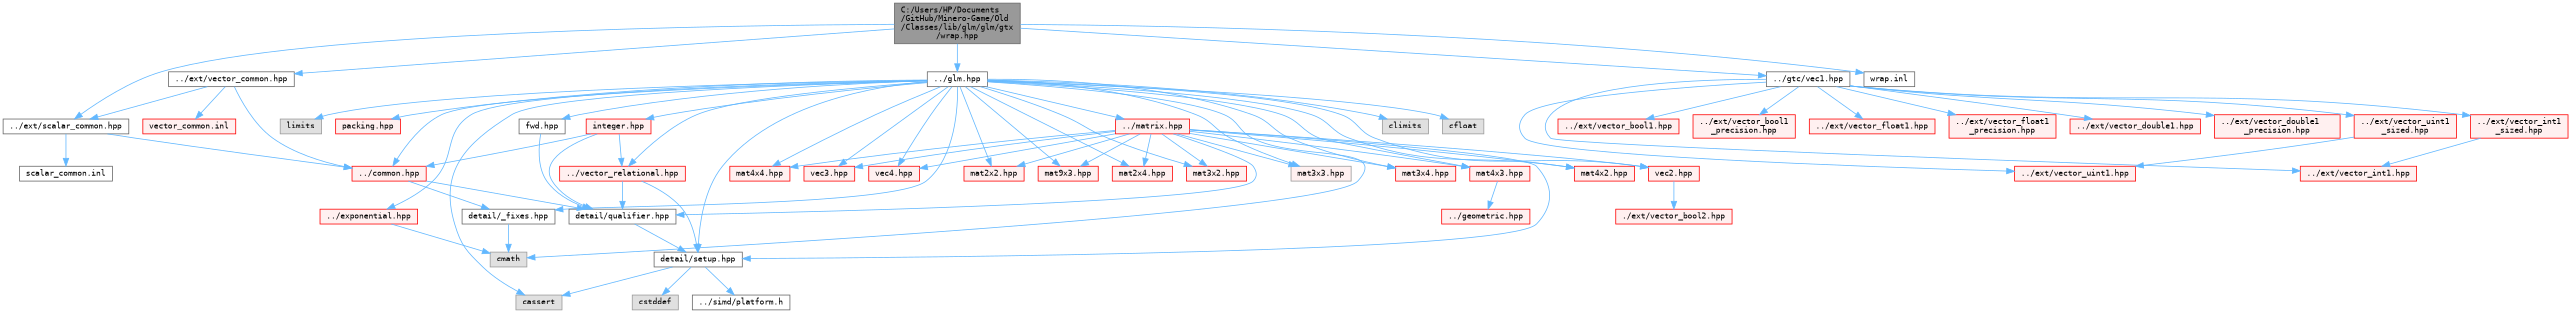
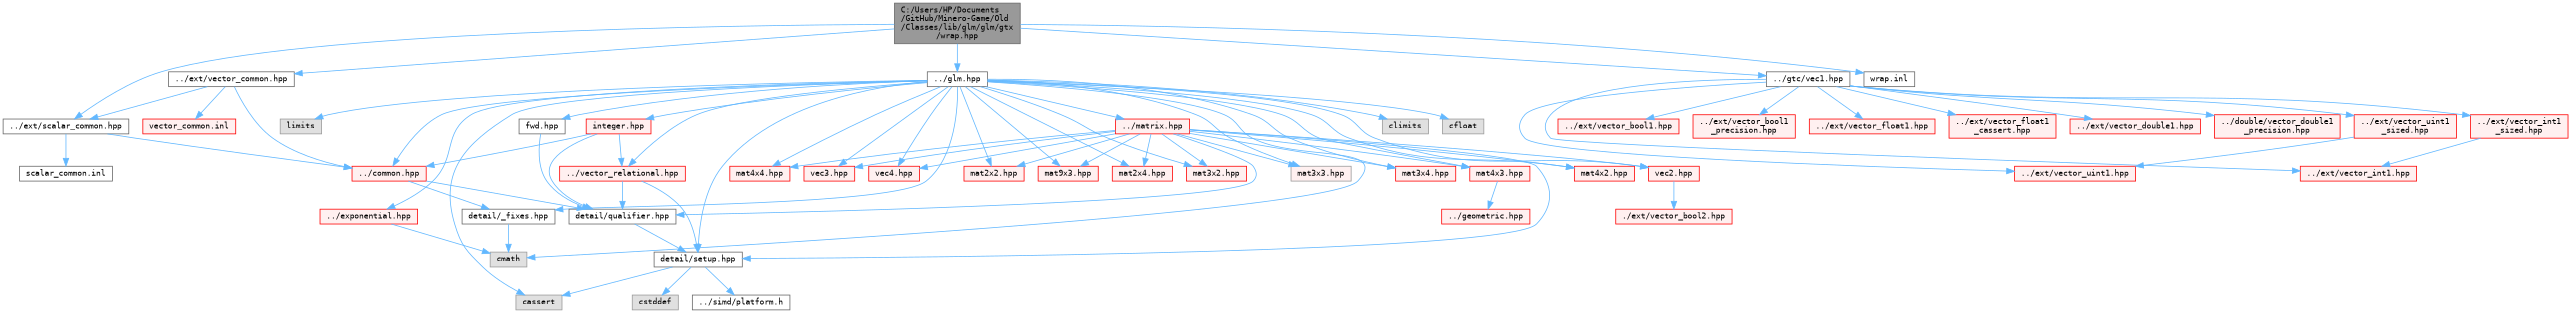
  digraph {
    fontname="DejaVu Sans Mono"
    node [color=red fillcolor="#FFF0F0" fontname="DejaVu Sans Mono" fontsize=10 shape=box style=filled]
    edge [color=steelblue1 fontname="DejaVu Sans Mono" fontsize=10 labelfontname=Helvetica labelfontsize=10 style=solid]
    n1 [color=gray40 fillcolor=grey60 fontcolor=black height=0.2 label="C:/Users/HP/Documents\l/GitHub/Minero-Game/Old\l/Classes/lib/glm/glm/gtx\l/wrap.hpp" width=0.4]
    n2 [color=grey40 fillcolor=white height=0.2 label="../glm.hpp" width=0.4]
    n3 [color=grey40 fillcolor=white height=0.2 label="../ext/scalar_common.hpp" width=0.4]
    n4 [color=grey40 fillcolor=white height=0.2 label="../ext/vector_common.hpp" width=0.4]
    n5 [color=grey40 fillcolor=white height=0.2 label="../gtc/vec1.hpp" width=0.4]
    n6 [color=grey40 fillcolor=white height=0.2 label="wrap.inl" width=0.4]
    n7 [color=grey40 fillcolor=white height=0.2 label="detail/_fixes.hpp" width=0.4]
    n8 [color=grey60 fillcolor="#E0E0E0" height=0.2 label=cmath width=0.4]
    n9 [color=grey40 fillcolor=white height=0.2 label="detail/setup.hpp" width=0.4]
    n10 [color=grey60 fillcolor="#E0E0E0" height=0.2 label=cassert width=0.4]
    n11 [color=grey60 fillcolor="#E0E0E0" height=0.2 label=climits width=0.4]
    n12 [color=grey60 fillcolor="#E0E0E0" height=0.2 label=cfloat width=0.4]
    n13 [color=grey60 fillcolor="#E0E0E0" height=0.2 label=limits width=0.4]
    n14 [color=grey40 fillcolor=white height=0.2 label="fwd.hpp" width=0.4]
    n15 [height=0.2 label="vec2.hpp" width=0.4]
    n16 [height=0.2 label="vec3.hpp" width=0.4]
    n17 [height=0.2 label="vec4.hpp" width=0.4]
    n18 [height=0.2 label="mat2x2.hpp" width=0.4]
    n19 [height=0.2 label="mat9x3.hpp" width=0.4]
    n20 [height=0.2 label="mat2x4.hpp" width=0.4]
    n21 [height=0.2 label="mat3x2.hpp" width=0.4]
    n22 [color=grey60 height=0.2 label="mat3x3.hpp" width=0.4]
    n23 [height=0.2 label="mat3x4.hpp" width=0.4]
    n24 [height=0.2 label="mat4x2.hpp" width=0.4]
    n25 [height=0.2 label="mat4x3.hpp" width=0.4]
    n26 [height=0.2 label="mat4x4.hpp" width=0.4]
    n27 [height=0.2 label="../exponential.hpp" width=0.4]
    n28 [height=0.2 label="../common.hpp" width=0.4]
-   n29 [height=0.2 label="packing.hpp" width=0.4]
    n30 [height=0.2 label="../matrix.hpp" width=0.4]
    n31 [height=0.2 label="../vector_relational.hpp" width=0.4]
    n32 [height=0.2 label="integer.hpp" width=0.4]
    n33 [color=grey40 fillcolor=white height=0.2 label="scalar_common.inl" width=0.4]
    n34 [height=0.2 label="vector_common.inl" width=0.4]
    n35 [height=0.2 label="../ext/vector_bool1.hpp" width=0.4]
    n36 [height=0.2 label="../ext/vector_bool1\l_precision.hpp" width=0.4]
    n37 [height=0.2 label="../ext/vector_float1.hpp" width=0.4]
-   n38 [height=0.2 label="../ext/vector_float1\l_precision.hpp" width=0.4]
+   n38 [height=0.2 label="../ext/vector_float1\l_cassert.hpp" width=0.4]
    n39 [height=0.2 label="../ext/vector_double1.hpp" width=0.4]
-   n40 [height=0.2 label="../ext/vector_double1\l_precision.hpp" width=0.4]
+   n40 [height=0.2 label="../double/vector_double1\l_precision.hpp" width=0.4]
    n41 [height=0.2 label="../ext/vector_int1.hpp" width=0.4]
    n42 [height=0.2 label="../ext/vector_int1\l_sized.hpp" width=0.4]
    n43 [height=0.2 label="../ext/vector_uint1.hpp" width=0.4]
    n44 [height=0.2 label="../ext/vector_uint1\l_sized.hpp" width=0.4]
    n45 [color=grey60 fillcolor="#E0E0E0" height=0.2 label=cstddef width=0.4]
    n46 [color=grey40 fillcolor=white height=0.2 label="../simd/platform.h" width=0.4]
    n47 [color=grey40 fillcolor=white height=0.2 label="detail/qualifier.hpp" width=0.4]
    n48 [height=0.2 label="./ext/vector_bool2.hpp" width=0.4]
    n49 [height=0.2 label="../geometric.hpp" width=0.4]
    n1 -> n2
    n1 -> n3
    n1 -> n4
    n1 -> n5
    n1 -> n6
    n2 -> n7
    n2 -> n8
    n2 -> n9
    n2 -> n10
    n2 -> n11
    n2 -> n12
    n2 -> n13
    n2 -> n14
    n2 -> n15
    n2 -> n16
    n2 -> n17
    n2 -> n18
    n2 -> n19
    n2 -> n20
    n2 -> n21
    n2 -> n22
    n2 -> n23
    n2 -> n24
    n2 -> n25
    n2 -> n26
    n2 -> n27
    n2 -> n28
-   n2 -> n29
    n2 -> n30
    n2 -> n31
    n2 -> n32
    n3 -> n28
    n3 -> n33
    n4 -> n3
    n4 -> n28
    n4 -> n34
    n5 -> n35
    n5 -> n36
    n5 -> n37
    n5 -> n38
    n5 -> n39
    n5 -> n40
    n5 -> n41
    n5 -> n42
    n5 -> n43
    n5 -> n44
    n7 -> n8
    n9 -> n10
    n9 -> n45
    n9 -> n46
    n14 -> n47
    n15 -> n48
    n25 -> n49
    n27 -> n8
    n28 -> n7
    n28 -> n47
    n30 -> n9
    n30 -> n15
    n30 -> n16
    n30 -> n17
    n30 -> n18
    n30 -> n19
    n30 -> n20
    n30 -> n21
    n30 -> n22
    n30 -> n23
    n30 -> n24
    n30 -> n25
    n30 -> n26
    n30 -> n47
    n31 -> n9
    n31 -> n47
    n32 -> n28
    n32 -> n31
    n32 -> n47
    n42 -> n41
    n44 -> n43
    n47 -> n9
  }
